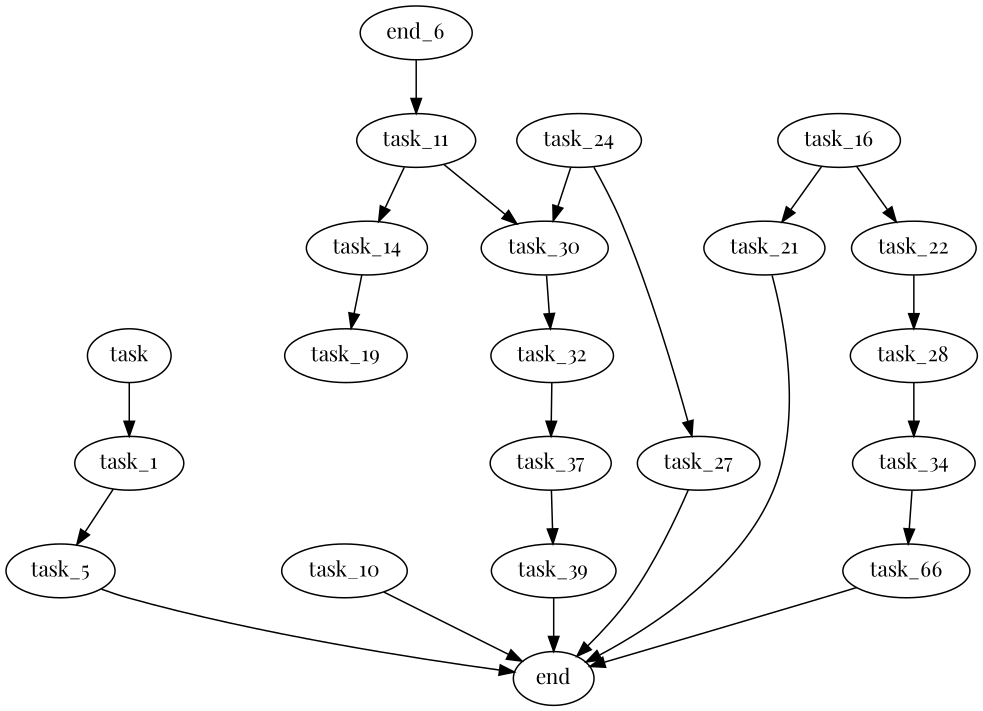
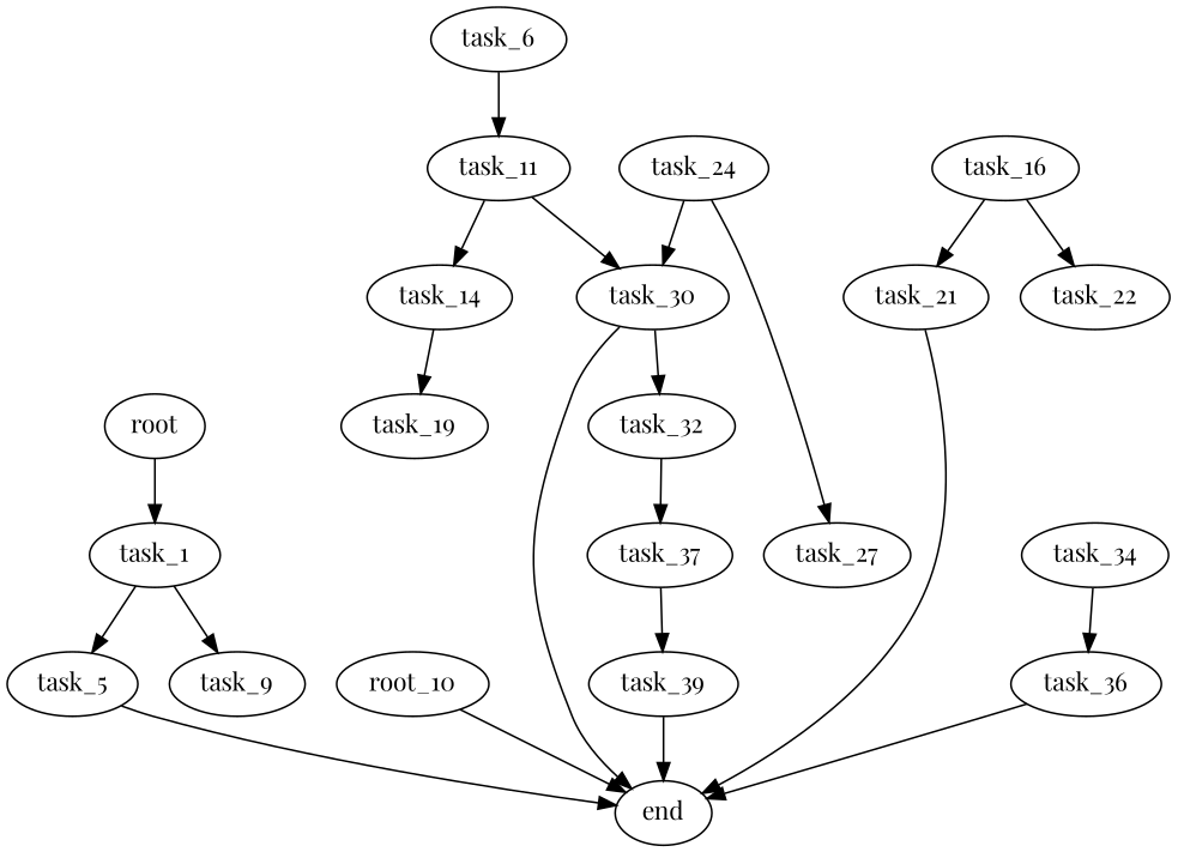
  digraph {
    fontname="Playfair Display"
    node [fontname="Playfair Display"]
    edge [fontname="Playfair Display"]
-   root [label=task]
+   root
    task_1
    task_5
+   task_9
    end
-   task_6 [label=end_6]
+   task_6
    task_11
-   task_10
+   task_10 [label=root_10]
    task_14
    task_30
    task_19
    task_16
    task_21
    task_22
-   task_28
    task_24
    task_27
    task_34
    task_32
-   task_36 [label=task_66]
+   task_36
    task_37
    task_39
    root -> task_1
    task_1 -> task_5
+   task_1 -> task_9
    task_5 -> end
    task_6 -> task_11
    task_11 -> task_14
    task_11 -> task_30
    task_10 -> end
    task_14 -> task_19
    task_30 -> task_32
    task_16 -> task_21
    task_16 -> task_22
    task_21 -> end
-   task_22 -> task_28
-   task_28 -> task_34
    task_24 -> task_30
    task_24 -> task_27
-   task_27 -> end
+   task_30 -> end
    task_34 -> task_36
    task_32 -> task_37
    task_36 -> end
    task_37 -> task_39
    task_39 -> end
  }
